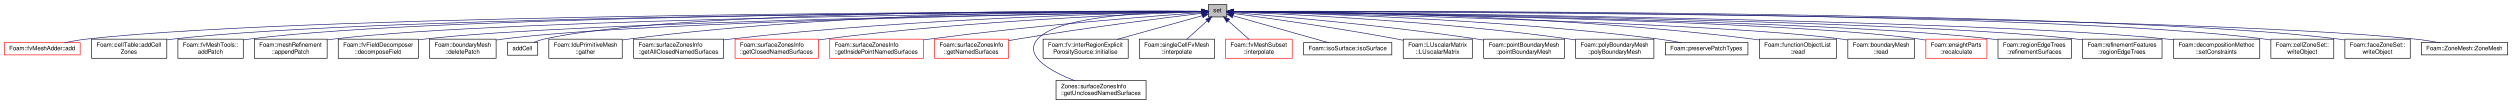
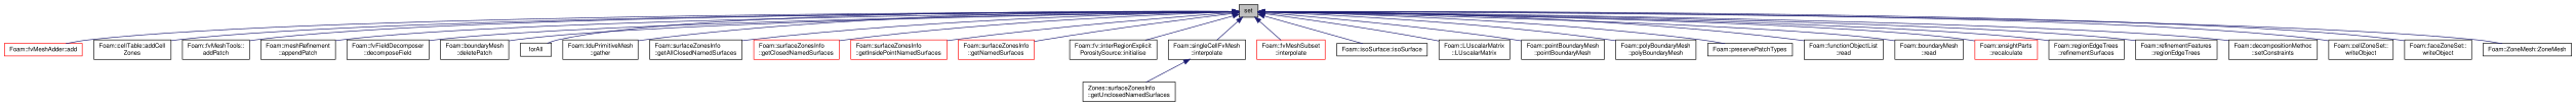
  digraph {
    rankdir=TB
    node [color=black fontname=FreeSans fontsize=10 shape=record]
    edge [color=midnightblue dir=back fontname=FreeSans fontsize=10 labelfontname=FreeSans labelfontsize=10 style=solid]
    n1 [fillcolor=grey75 fontcolor=black height=0.2 label=set style=filled width=0.4]
    n2 [color=red height=0.2 label="Foam::fvMeshAdder::add" width=0.4]
    n3 [height=0.2 label="Foam::cellTable::addCell\lZones" width=0.4]
    n4 [height=0.2 label="Foam::fvMeshTools::\laddPatch" width=0.4]
    n5 [height=0.2 label="Foam::meshRefinement\l::appendPatch" width=0.4]
    n6 [height=0.2 label="Foam::fvFieldDecomposer\l::decomposeField" width=0.4]
    n7 [height=0.2 label="Foam::boundaryMesh\l::deletePatch" width=0.4]
-   n8 [height=0.2 label=addCell width=0.4]
+   n8 [height=0.2 label=forAll width=0.4]
    n9 [height=0.2 label="Foam::lduPrimitiveMesh\l::gather" width=0.4]
    n10 [height=0.2 label="Foam::surfaceZonesInfo\l::getAllClosedNamedSurfaces" width=0.4]
    n11 [color=red height=0.2 label="Foam::surfaceZonesInfo\l::getClosedNamedSurfaces" width=0.4]
    n12 [color=red height=0.2 label="Foam::surfaceZonesInfo\l::getInsidePointNamedSurfaces" width=0.4]
    n13 [color=red height=0.2 label="Foam::surfaceZonesInfo\l::getNamedSurfaces" width=0.4]
    n14 [height=0.2 label="Zones::surfaceZonesInfo\l::getUnclosedNamedSurfaces" width=0.4]
    n15 [height=0.2 label="Foam::fv::interRegionExplicit\lPorositySource::initialise" width=0.4]
    n16 [height=0.2 label="Foam::singleCellFvMesh\l::interpolate" width=0.4]
    n17 [color=red height=0.2 label="Foam::fvMeshSubset\l::interpolate" width=0.4]
    n18 [height=0.2 label="Foam::isoSurface::isoSurface" width=0.4]
    n19 [height=0.2 label="Foam::LUscalarMatrix\l::LUscalarMatrix" width=0.4]
    n20 [height=0.2 label="Foam::pointBoundaryMesh\l::pointBoundaryMesh" width=0.4]
    n21 [height=0.2 label="Foam::polyBoundaryMesh\l::polyBoundaryMesh" width=0.4]
    n22 [height=0.2 label="Foam::preservePatchTypes" width=0.4]
    n23 [height=0.2 label="Foam::functionObjectList\l::read" width=0.4]
    n24 [height=0.2 label="Foam::boundaryMesh\l::read" width=0.4]
    n25 [color=red height=0.2 label="Foam::ensightParts\l::recalculate" width=0.4]
    n26 [height=0.2 label="Foam::regionEdgeTrees\l::refinementSurfaces" width=0.4]
    n27 [height=0.2 label="Foam::refinementFeatures\l::regionEdgeTrees" width=0.4]
    n28 [height=0.2 label="Foam::decompositionMethod\l::setConstraints" width=0.4]
    n29 [height=0.2 label="Foam::cellZoneSet::\lwriteObject" width=0.4]
    n30 [height=0.2 label="Foam::faceZoneSet::\lwriteObject" width=0.4]
    n31 [height=0.2 label="Foam::ZoneMesh::ZoneMesh" width=0.4]
    n1 -> n2
    n1 -> n3
    n1 -> n4
    n1 -> n5
    n1 -> n6
    n1 -> n7
    n1 -> n8
    n1 -> n9
    n1 -> n10
    n1 -> n11
    n1 -> n12
    n1 -> n13
-   n1 -> n14
+   n16 -> n14
    n1 -> n15
    n1 -> n16
    n1 -> n17
    n1 -> n18
    n1 -> n19
    n1 -> n20
    n1 -> n21
    n1 -> n22
    n1 -> n23
    n1 -> n24
    n1 -> n25
    n1 -> n26
    n1 -> n27
    n1 -> n28
    n1 -> n29
    n1 -> n30
    n1 -> n31
  }
